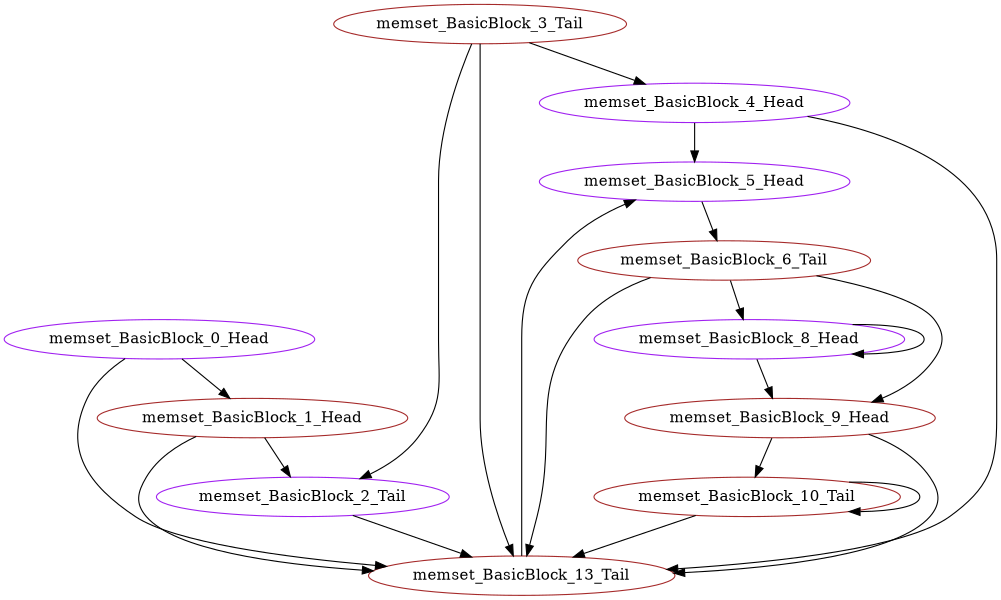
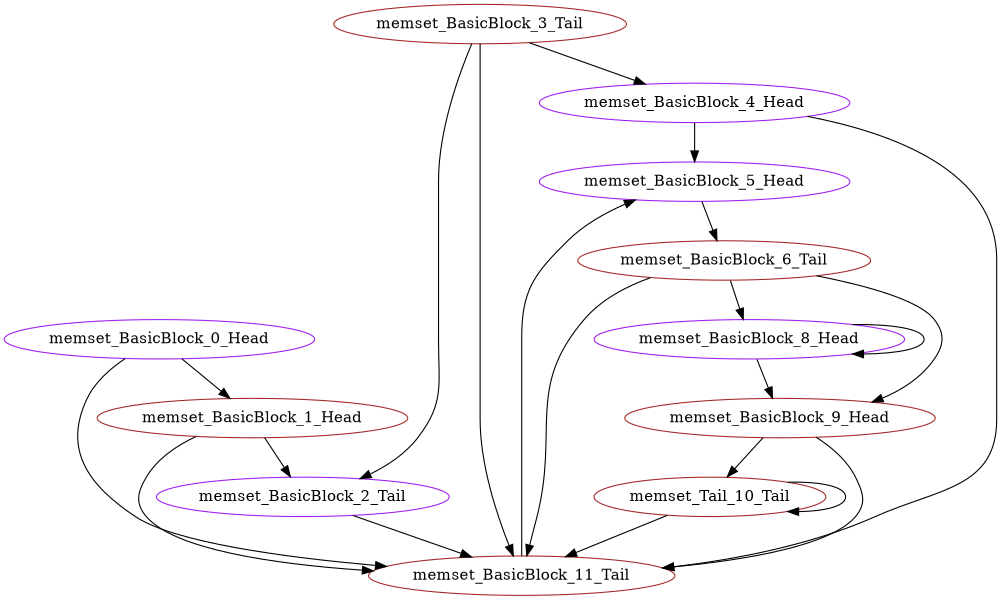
  digraph {
    node [color=brown]
    memset_BasicBlock_5_Head [color=purple]
    memset_BasicBlock_6_Tail
-   memset_BasicBlock_11_Tail [label=memset_BasicBlock_13_Tail]
+   memset_BasicBlock_11_Tail
    memset_BasicBlock_9_Head
    memset_BasicBlock_8_Head [color=purple]
-   memset_BasicBlock_10_Tail
+   memset_BasicBlock_10_Tail [label=memset_Tail_10_Tail]
    memset_BasicBlock_0_Head [color=purple]
    memset_BasicBlock_1_Head
    memset_BasicBlock_2_Tail [color=purple]
    memset_BasicBlock_4_Head [color=purple]
    memset_BasicBlock_3_Tail
    memset_BasicBlock_5_Head -> memset_BasicBlock_6_Tail
    memset_BasicBlock_6_Tail -> memset_BasicBlock_11_Tail
    memset_BasicBlock_6_Tail -> memset_BasicBlock_9_Head
    memset_BasicBlock_6_Tail -> memset_BasicBlock_8_Head
    memset_BasicBlock_11_Tail -> memset_BasicBlock_5_Head
    memset_BasicBlock_9_Head -> memset_BasicBlock_11_Tail
    memset_BasicBlock_9_Head -> memset_BasicBlock_10_Tail
    memset_BasicBlock_8_Head -> memset_BasicBlock_9_Head
    memset_BasicBlock_8_Head -> memset_BasicBlock_8_Head
    memset_BasicBlock_10_Tail -> memset_BasicBlock_11_Tail
    memset_BasicBlock_10_Tail -> memset_BasicBlock_10_Tail
    memset_BasicBlock_0_Head -> memset_BasicBlock_11_Tail
    memset_BasicBlock_0_Head -> memset_BasicBlock_1_Head
    memset_BasicBlock_1_Head -> memset_BasicBlock_11_Tail
    memset_BasicBlock_1_Head -> memset_BasicBlock_2_Tail
    memset_BasicBlock_2_Tail -> memset_BasicBlock_11_Tail
    memset_BasicBlock_4_Head -> memset_BasicBlock_5_Head
    memset_BasicBlock_4_Head -> memset_BasicBlock_11_Tail
    memset_BasicBlock_3_Tail -> memset_BasicBlock_11_Tail
    memset_BasicBlock_3_Tail -> memset_BasicBlock_2_Tail
    memset_BasicBlock_3_Tail -> memset_BasicBlock_4_Head
  }
